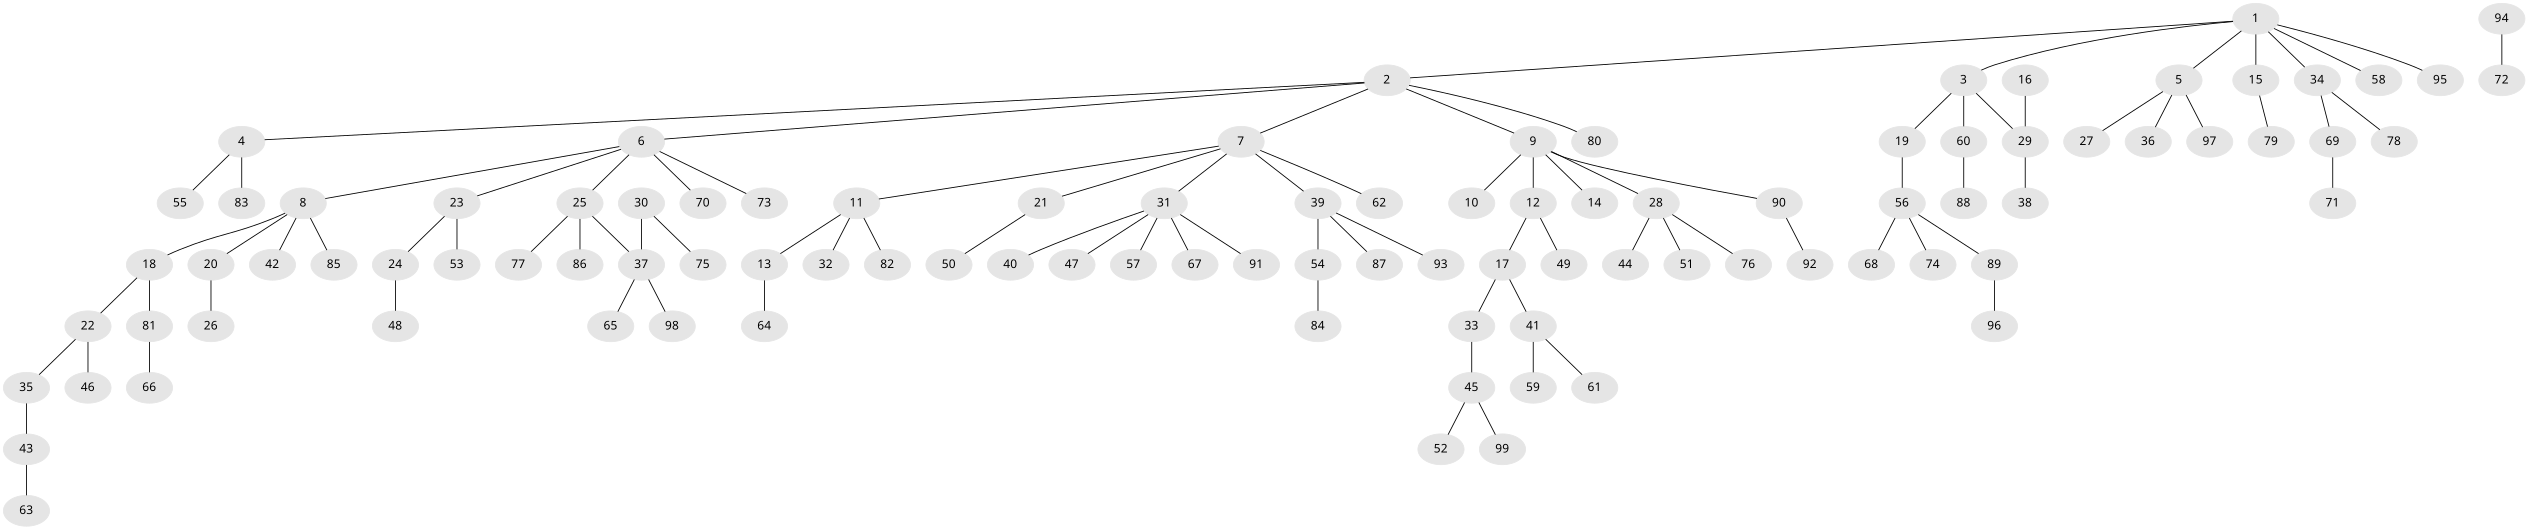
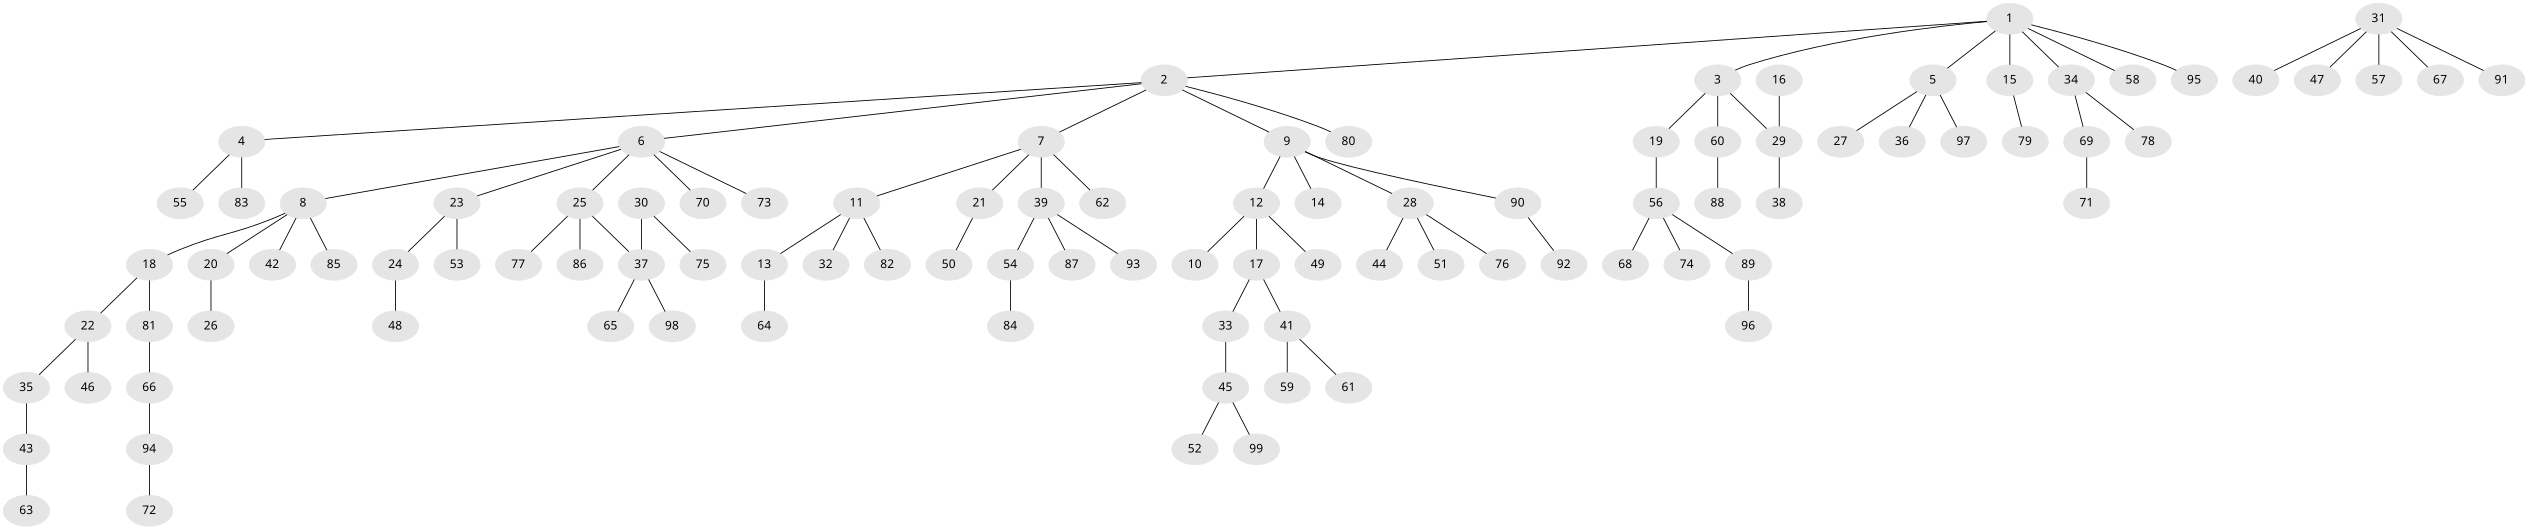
  graph {
    fontname="Noto Sans"
    node [color=gray90 fontname="Noto Sans" style=filled]
    edge [fontname="Noto Sans"]
    1
    2
    3
    5
    15
    34
    58
    95
    4
    6
    7
    9
    80
    19
    60
    29
    27
    36
    97
    79
    69
    78
    55
    83
    8
    23
    25
    70
    73
    11
    21
    31
    39
    62
    10
    12
    14
    28
    90
    16
    56
    88
    18
    20
    42
    85
    24
    53
    77
    86
    37
    13
    32
    82
    50
    40
    47
    57
    67
    91
    54
    87
    93
    22
    81
    26
    17
    49
    44
    51
    76
    92
    64
    33
    41
    38
    45
    59
    61
    35
    46
    66
    68
    74
    89
    43
    48
    30
    75
    65
    98
    52
    99
    71
    63
    84
    94
    96
    72
    1 -- 2
    1 -- 3
    1 -- 5
    1 -- 15
    1 -- 34
    1 -- 58
    1 -- 95
    2 -- 4
    2 -- 6
    2 -- 7
    2 -- 9
    2 -- 80
    3 -- 19
    3 -- 60
    3 -- 29
    5 -- 27
    5 -- 36
    5 -- 97
    15 -- 79
    34 -- 69
    34 -- 78
    4 -- 55
    4 -- 83
    6 -- 8
    6 -- 23
    6 -- 25
    6 -- 70
    6 -- 73
    7 -- 11
    7 -- 21
-   7 -- 31
    7 -- 39
    7 -- 62
-   9 -- 10
+   12 -- 10
    9 -- 12
    9 -- 14
    9 -- 28
    9 -- 90
    19 -- 56
    60 -- 88
    29 -- 38
    69 -- 71
    8 -- 18
    8 -- 20
    8 -- 42
    8 -- 85
    23 -- 24
    23 -- 53
    25 -- 77
    25 -- 86
    25 -- 37
    11 -- 13
    11 -- 32
    11 -- 82
    21 -- 50
    31 -- 40
    31 -- 47
    31 -- 57
    31 -- 67
    31 -- 91
    39 -- 54
    39 -- 87
    39 -- 93
    12 -- 17
    12 -- 49
    28 -- 44
    28 -- 51
    28 -- 76
    90 -- 92
    16 -- 29
    56 -- 68
    56 -- 74
    56 -- 89
    18 -- 22
    18 -- 81
    20 -- 26
    24 -- 48
    37 -- 65
    37 -- 98
    13 -- 64
    54 -- 84
    22 -- 35
    22 -- 46
    81 -- 66
    17 -- 33
    17 -- 41
    33 -- 45
    41 -- 59
    41 -- 61
    45 -- 52
    45 -- 99
    35 -- 43
+   66 -- 94
    89 -- 96
    43 -- 63
    30 -- 37
    30 -- 75
    94 -- 72
  }
